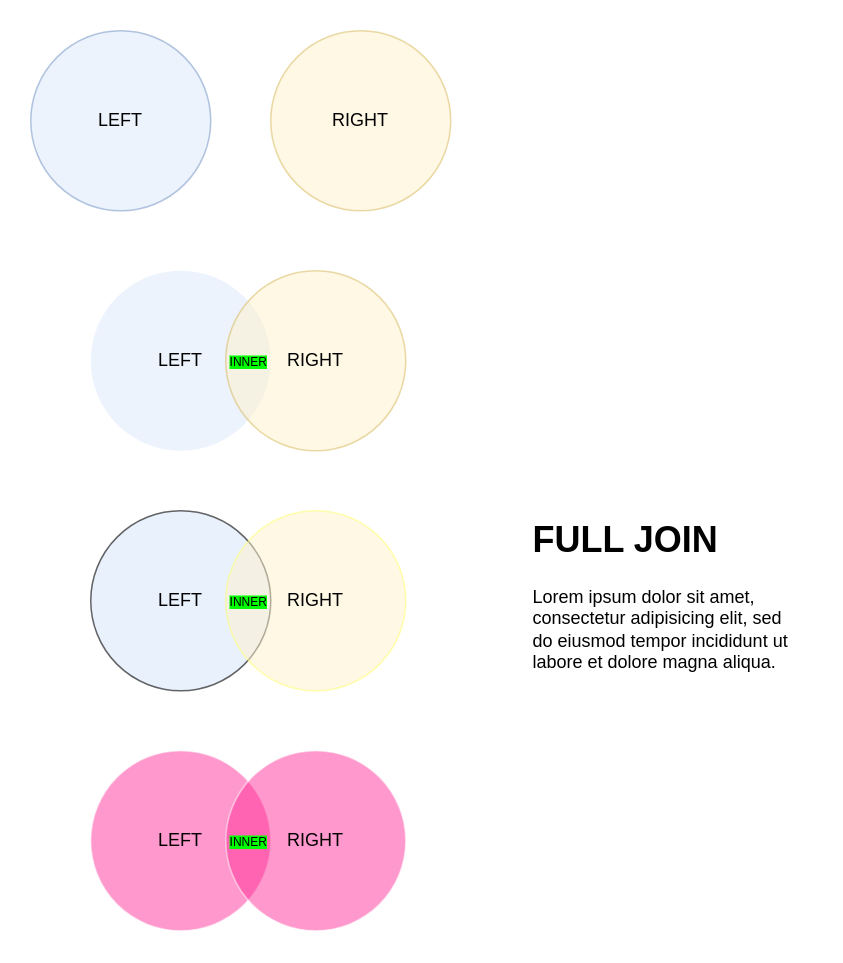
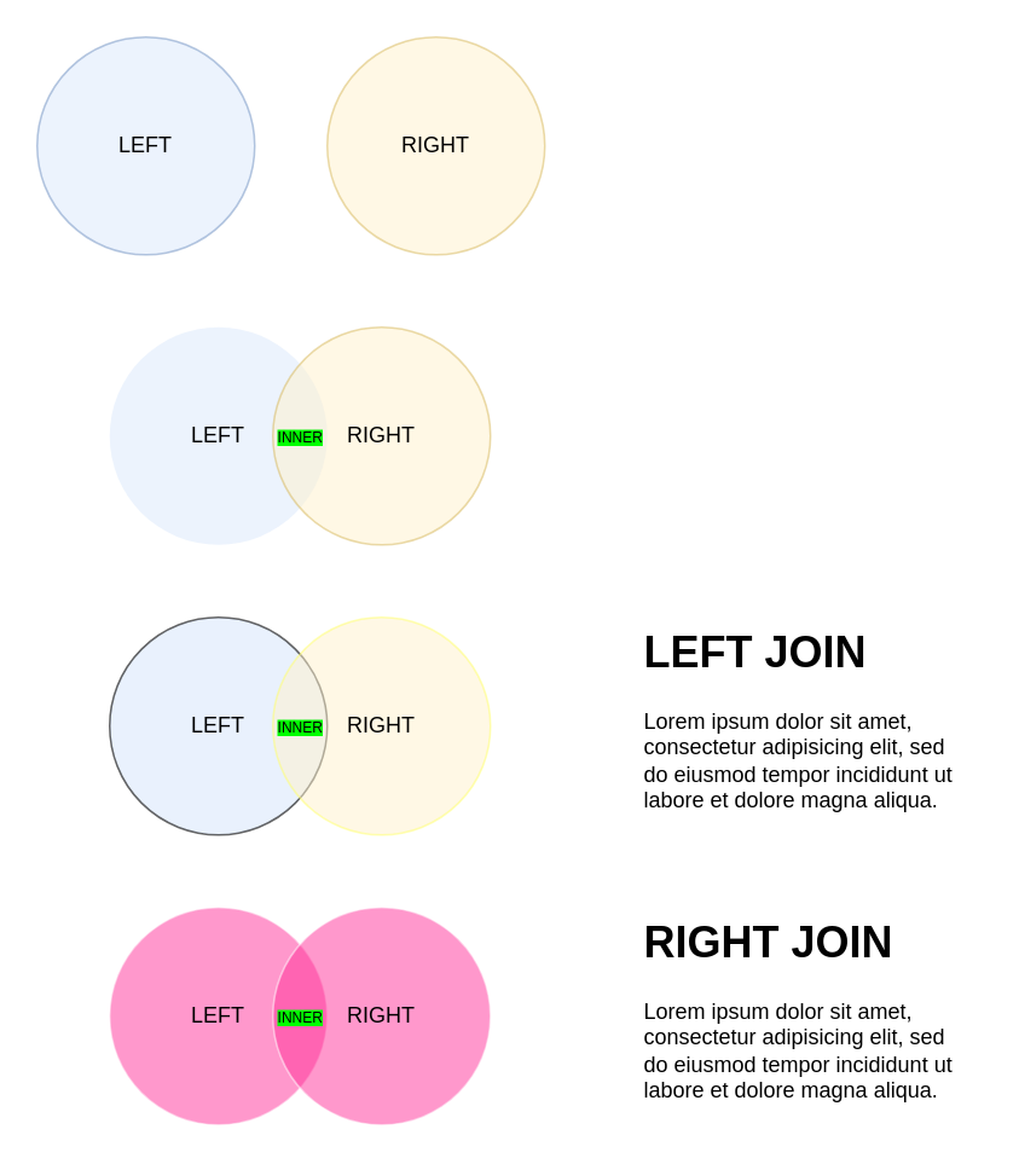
  <mxCell id="0" />
  <mxCell id="1" parent="0" />
  <mxCell id="2" value="LEFT" style="ellipse;whiteSpace=wrap;html=1;aspect=fixed;fillColor=#dae8fc;strokeColor=#6c8ebf;opacity=50;" vertex="1" parent="1"><mxGeometry x="20" y="20" width="120" height="120" as="geometry" /></mxCell>
  <mxCell id="3" value="RIGHT" style="ellipse;whiteSpace=wrap;html=1;aspect=fixed;fillColor=#fff2cc;strokeColor=#d6b656;opacity=50;" vertex="1" parent="1"><mxGeometry x="180" y="20" width="120" height="120" as="geometry" /></mxCell>
  <mxCell id="4" value="LEFT" style="ellipse;whiteSpace=wrap;html=1;aspect=fixed;fillColor=#dae8fc;strokeColor=none;opacity=50;" vertex="1" parent="1"><mxGeometry x="60" y="180" width="120" height="120" as="geometry" /></mxCell>
  <mxCell id="5" value="RIGHT" style="ellipse;whiteSpace=wrap;html=1;aspect=fixed;fillColor=#fff2cc;strokeColor=#d6b656;opacity=50;" vertex="1" parent="1"><mxGeometry x="150" y="180" width="120" height="120" as="geometry" /></mxCell>
  <mxCell id="6" value="&lt;font color=&quot;#000000&quot; style=&quot;font-size: 8px; background-color: rgb(0, 255, 0);&quot;&gt;INNER&lt;/font&gt;" style="text;html=1;align=center;verticalAlign=middle;resizable=0;points=[];autosize=1;strokeColor=none;fillColor=none;" vertex="1" parent="1"><mxGeometry x="140" y="225" width="50" height="30" as="geometry" /></mxCell>
  <mxCell id="7" value="LEFT" style="ellipse;whiteSpace=wrap;html=1;aspect=fixed;fillColor=#dae8fc;strokeColor=#000000;strokeWidth=1;perimeterSpacing=0;opacity=60;" vertex="1" parent="1"><mxGeometry x="60" y="340" width="120" height="120" as="geometry" /></mxCell>
  <mxCell id="8" value="RIGHT" style="ellipse;whiteSpace=wrap;html=1;aspect=fixed;fillColor=#fff2cc;strokeColor=#FFFF66;opacity=50;" vertex="1" parent="1"><mxGeometry x="150" y="340" width="120" height="120" as="geometry" /></mxCell>
  <mxCell id="9" value="&lt;font color=&quot;#000000&quot; style=&quot;font-size: 8px; background-color: rgb(0, 255, 0);&quot;&gt;INNER&lt;/font&gt;" style="text;html=1;align=center;verticalAlign=middle;resizable=0;points=[];autosize=1;strokeColor=none;fillColor=none;" vertex="1" parent="1"><mxGeometry x="140" y="385" width="50" height="30" as="geometry" /></mxCell>
- <mxCell id="10" value="&lt;h1&gt;FULL JOIN&lt;/h1&gt;&lt;p&gt;Lorem ipsum dolor sit amet, consectetur adipisicing elit, sed do eiusmod tempor incididunt ut labore et dolore magna aliqua.&lt;/p&gt;" style="text;html=1;spacing=5;spacingTop=-20;whiteSpace=wrap;overflow=hidden;rounded=0;" vertex="1" parent="1"><mxGeometry x="350" y="340" width="190" height="120" as="geometry" /></mxCell>
+ <mxCell id="10" value="&lt;h1&gt;LEFT JOIN&lt;/h1&gt;&lt;p&gt;Lorem ipsum dolor sit amet, consectetur adipisicing elit, sed do eiusmod tempor incididunt ut labore et dolore magna aliqua.&lt;/p&gt;" style="text;html=1;spacing=5;spacingTop=-20;whiteSpace=wrap;overflow=hidden;rounded=0;" vertex="1" parent="1"><mxGeometry x="350" y="340" width="190" height="120" as="geometry" /></mxCell>
  <mxCell id="11" value="LEFT" style="ellipse;whiteSpace=wrap;html=1;aspect=fixed;fillColor=#FF3399;strokeColor=#FFFFFF;opacity=50;" vertex="1" parent="1"><mxGeometry x="60" y="500" width="120" height="120" as="geometry" /></mxCell>
  <mxCell id="12" value="RIGHT" style="ellipse;whiteSpace=wrap;html=1;aspect=fixed;fillColor=#FF3399;strokeColor=#FFFFFF;opacity=50;" vertex="1" parent="1"><mxGeometry x="150" y="500" width="120" height="120" as="geometry" /></mxCell>
  <mxCell id="13" value="&lt;font color=&quot;#000000&quot; style=&quot;font-size: 8px; background-color: rgb(0, 255, 0);&quot;&gt;INNER&lt;/font&gt;" style="text;html=1;align=center;verticalAlign=middle;resizable=0;points=[];autosize=1;strokeColor=none;fillColor=none;" vertex="1" parent="1"><mxGeometry x="140" y="545" width="50" height="30" as="geometry" /></mxCell>
+ <mxCell id="14" value="&lt;h1&gt;RIGHT JOIN&lt;/h1&gt;&lt;p&gt;Lorem ipsum dolor sit amet, consectetur adipisicing elit, sed do eiusmod tempor incididunt ut labore et dolore magna aliqua.&lt;/p&gt;" style="text;html=1;spacing=5;spacingTop=-20;whiteSpace=wrap;overflow=hidden;rounded=0;" vertex="1" parent="1"><mxGeometry x="350" y="500" width="190" height="120" as="geometry" /></mxCell>
